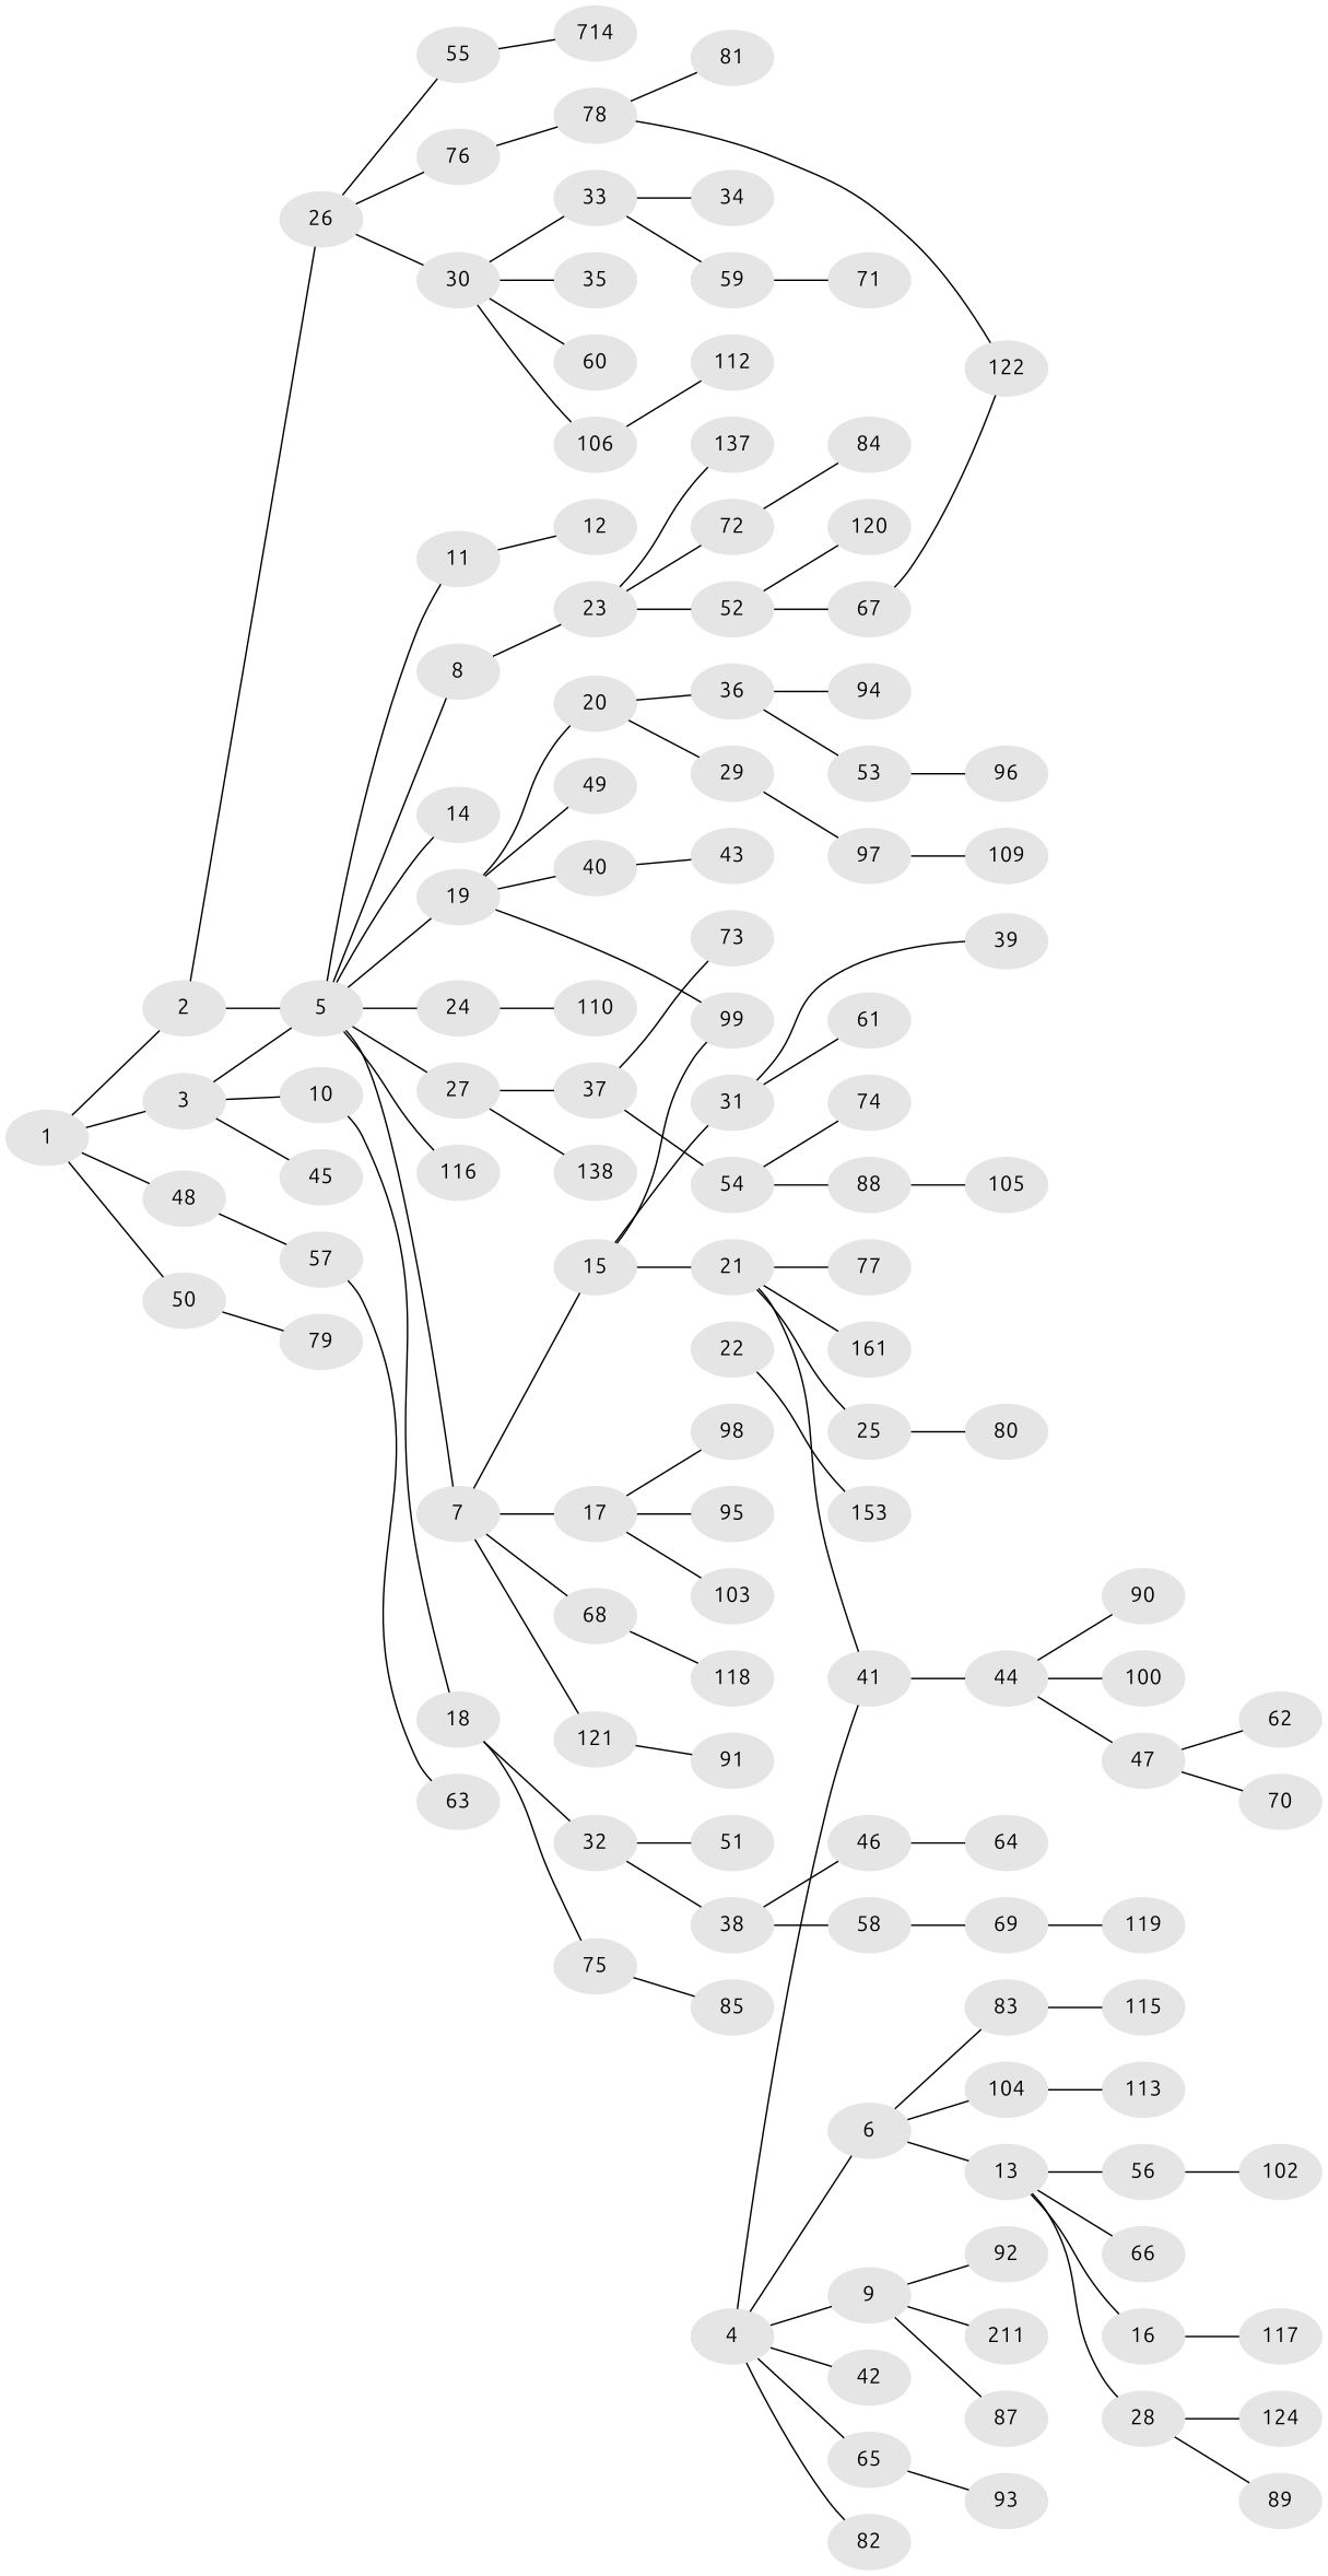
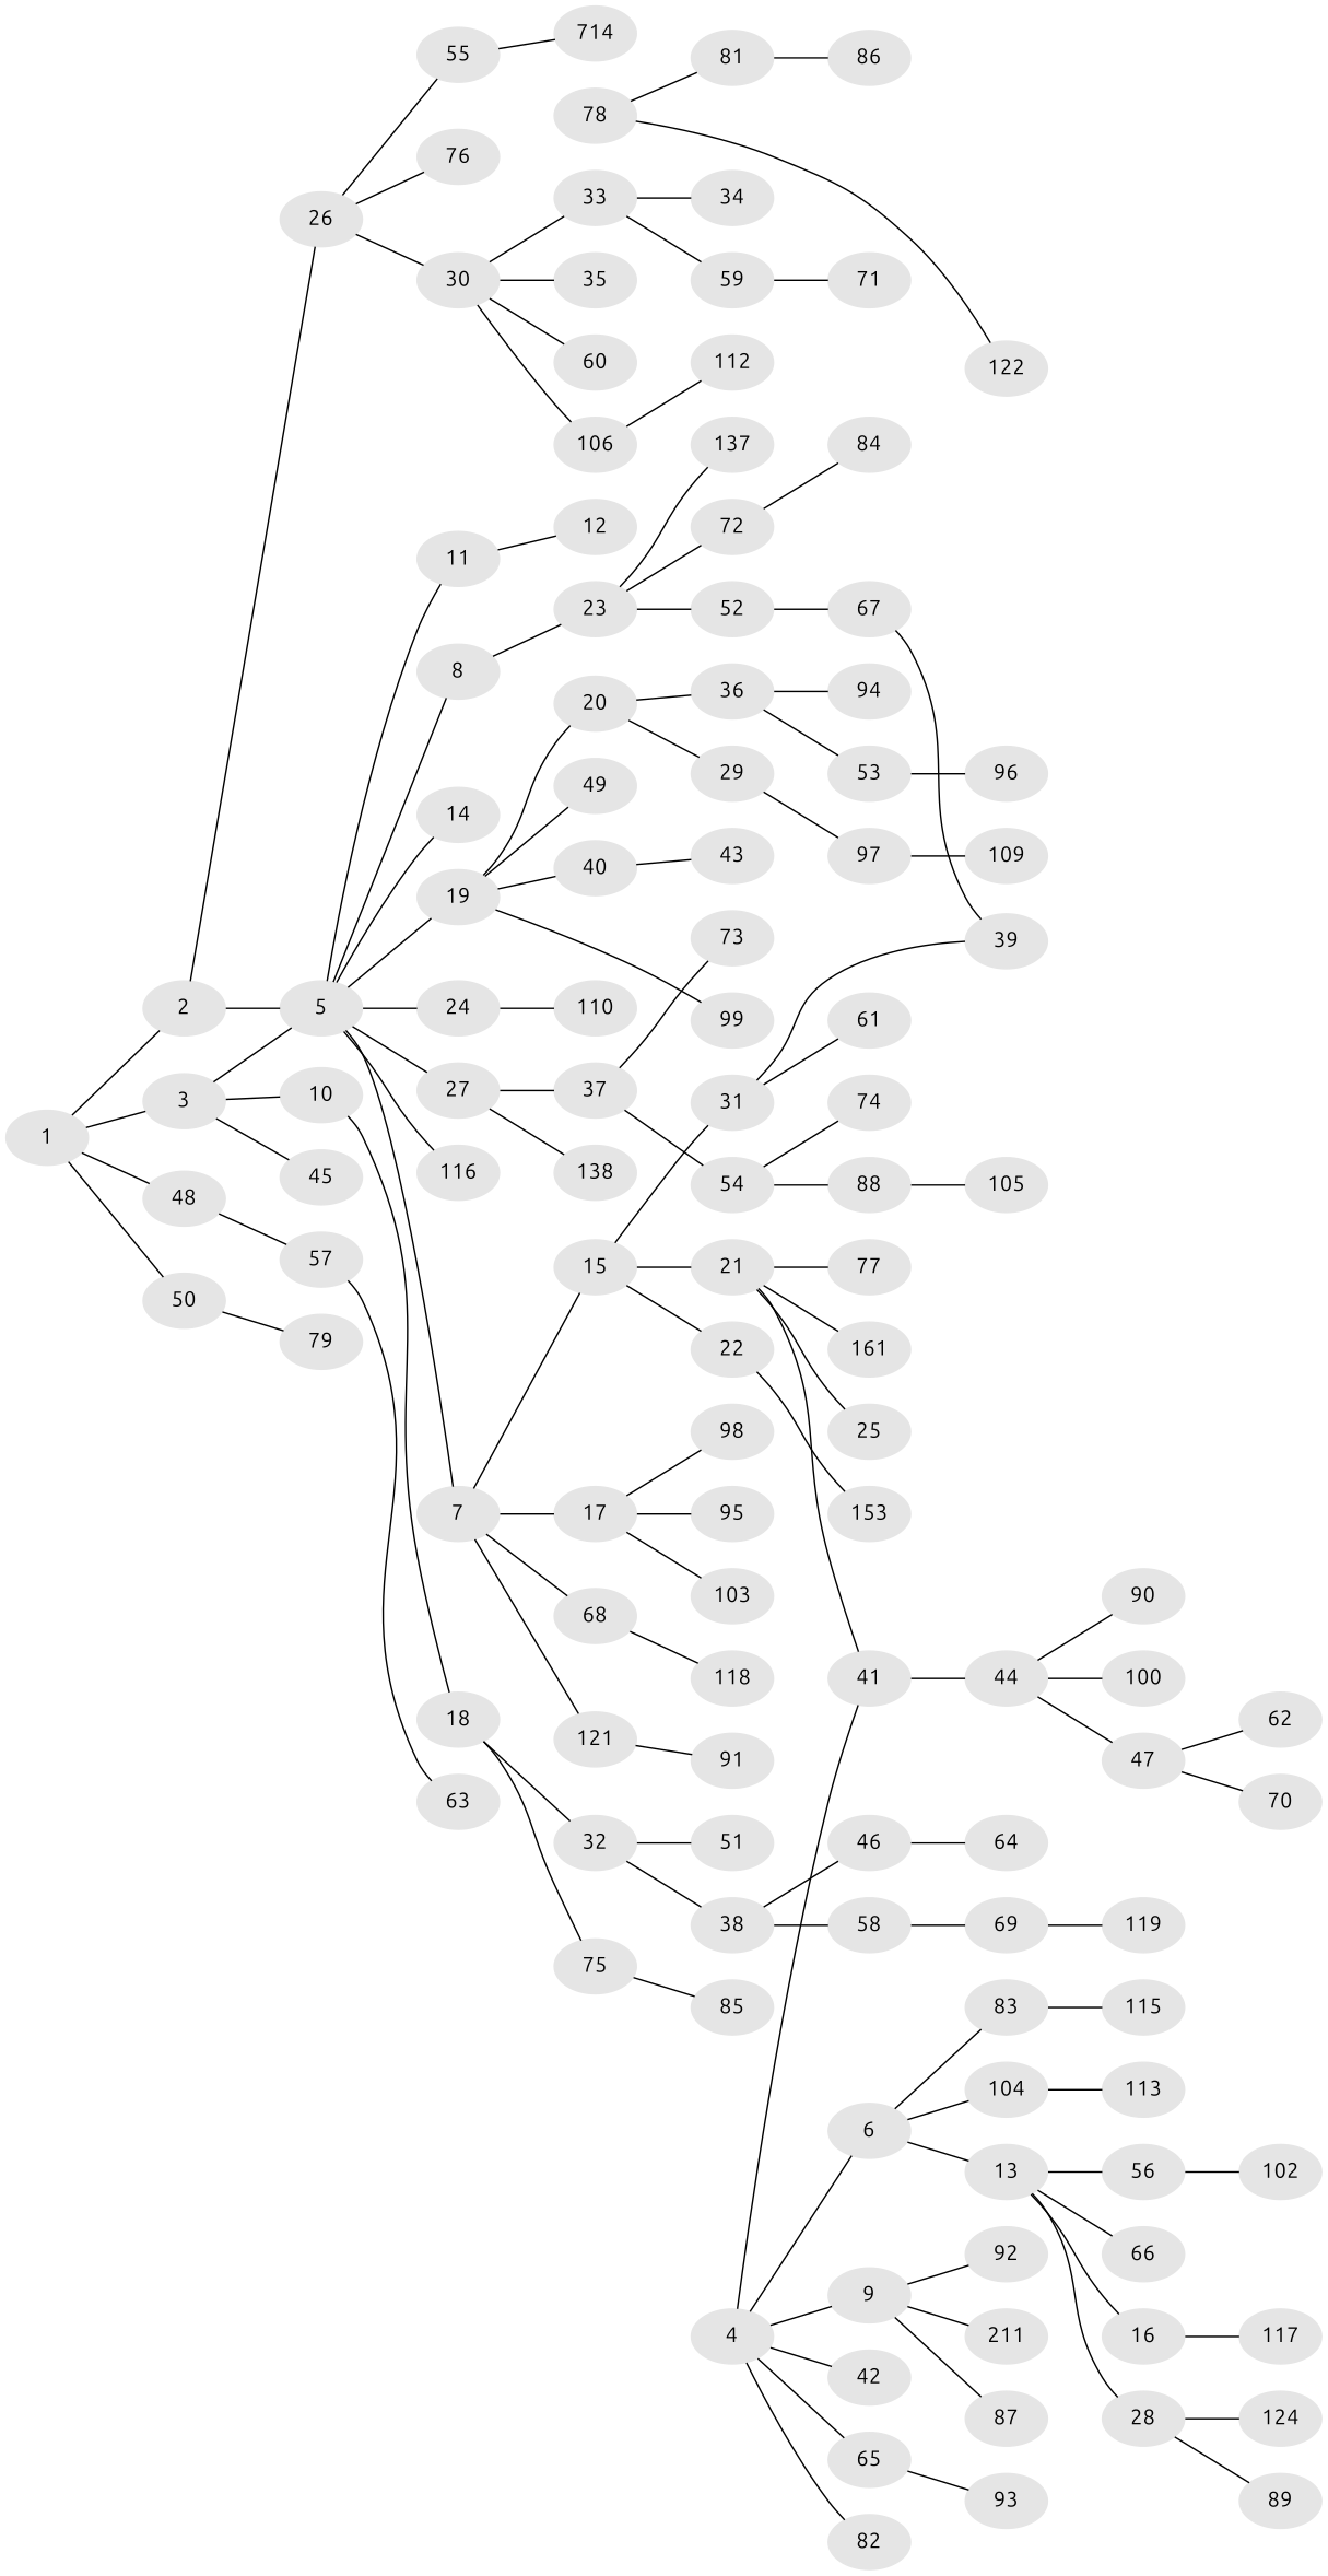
  graph {
    fontname=Ubuntu
    rankdir=LR
    node [color=gray90 fontname=Ubuntu style=filled]
    edge [fontname=Ubuntu]
    1
    2
    3
    48
    50
    5
    26
    10
    45
    57
    79
    4
    6
    9
    41
    42
    65
    82
    7
    8
    11
    14
    19
    24
    27
    116
    30
    55
    76
    18
    13
    83
    104
    87
    92
    n36 [label=211]
    44
    93
    15
    17
    68
    121
    23
    12
    20
    40
    49
    99
    110
    37
    n51 [label=138]
    16
    28
    56
    66
    115
    113
    21
    22
    31
    95
    98
    103
    118
    91
    52
    72
    n68 [label=137]
    32
    75
    117
    89
    124
    102
    25
    77
    n77 [label=161]
    n78 [label=153]
    39
    61
    38
    51
    85
    29
    36
    43
    97
    53
    94
-   80
    67
-   120
    84
    33
    35
    60
    106
    n98 [label=714]
    78
    54
    73
    109
    34
    59
    112
    46
    58
    71
    96
    74
    88
    64
    69
    47
    90
    100
    62
    70
    63
    122
    105
    119
    81
+   86
    1 -- 2
    1 -- 3
    1 -- 48
    1 -- 50
    2 -- 5
    2 -- 26
    3 -- 5
    3 -- 10
    3 -- 45
    48 -- 57
    50 -- 79
    5 -- 7
    5 -- 8
    5 -- 11
    5 -- 14
    5 -- 19
    5 -- 24
    5 -- 27
    5 -- 116
    26 -- 30
    26 -- 55
    26 -- 76
    10 -- 18
    57 -- 63
    4 -- 6
    4 -- 9
    4 -- 41
    4 -- 42
    4 -- 65
    4 -- 82
    6 -- 13
    6 -- 83
    6 -- 104
    9 -- 87
    9 -- 92
    9 -- n36
    41 -- 44
    65 -- 93
    7 -- 15
    7 -- 17
    7 -- 68
    7 -- 121
    8 -- 23
    11 -- 12
    19 -- 20
    19 -- 40
    19 -- 49
    19 -- 99
    24 -- 110
    27 -- 37
    27 -- n51
    30 -- 33
    30 -- 35
    30 -- 60
    30 -- 106
    55 -- n98
-   76 -- 78
    18 -- 32
    18 -- 75
    13 -- 16
    13 -- 28
    13 -- 56
    13 -- 66
    83 -- 115
    104 -- 113
    44 -- 47
    44 -- 90
    44 -- 100
    15 -- 21
-   15 -- 99
+   15 -- 22
    15 -- 31
    17 -- 95
    17 -- 98
    17 -- 103
    68 -- 118
    121 -- 91
    23 -- 52
    23 -- 72
    23 -- n68
    20 -- 29
    20 -- 36
    40 -- 43
    37 -- 54
    37 -- 73
    16 -- 117
    28 -- 89
    28 -- 124
    56 -- 102
    21 -- 41
    21 -- 25
    21 -- 77
    21 -- n77
    22 -- n78
    31 -- 39
    31 -- 61
    52 -- 67
-   52 -- 120
    72 -- 84
    32 -- 38
    32 -- 51
    75 -- 85
-   25 -- 80
    38 -- 46
    38 -- 58
    29 -- 97
    36 -- 53
    36 -- 94
    97 -- 109
    53 -- 96
-   67 -- 122
+   67 -- 39
    33 -- 34
    33 -- 59
    106 -- 112
    78 -- 122
    78 -- 81
    54 -- 74
    54 -- 88
    59 -- 71
    46 -- 64
    58 -- 69
    88 -- 105
    69 -- 119
    47 -- 62
    47 -- 70
+   81 -- 86
  }
